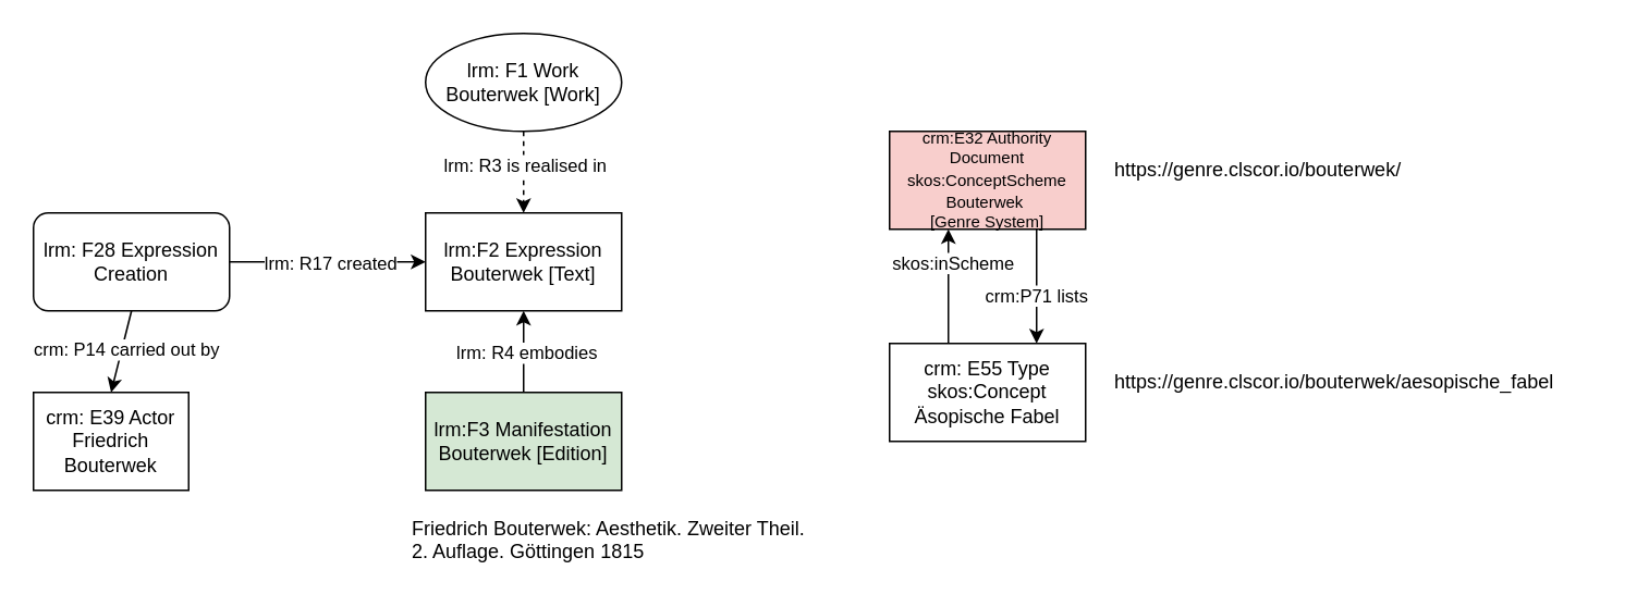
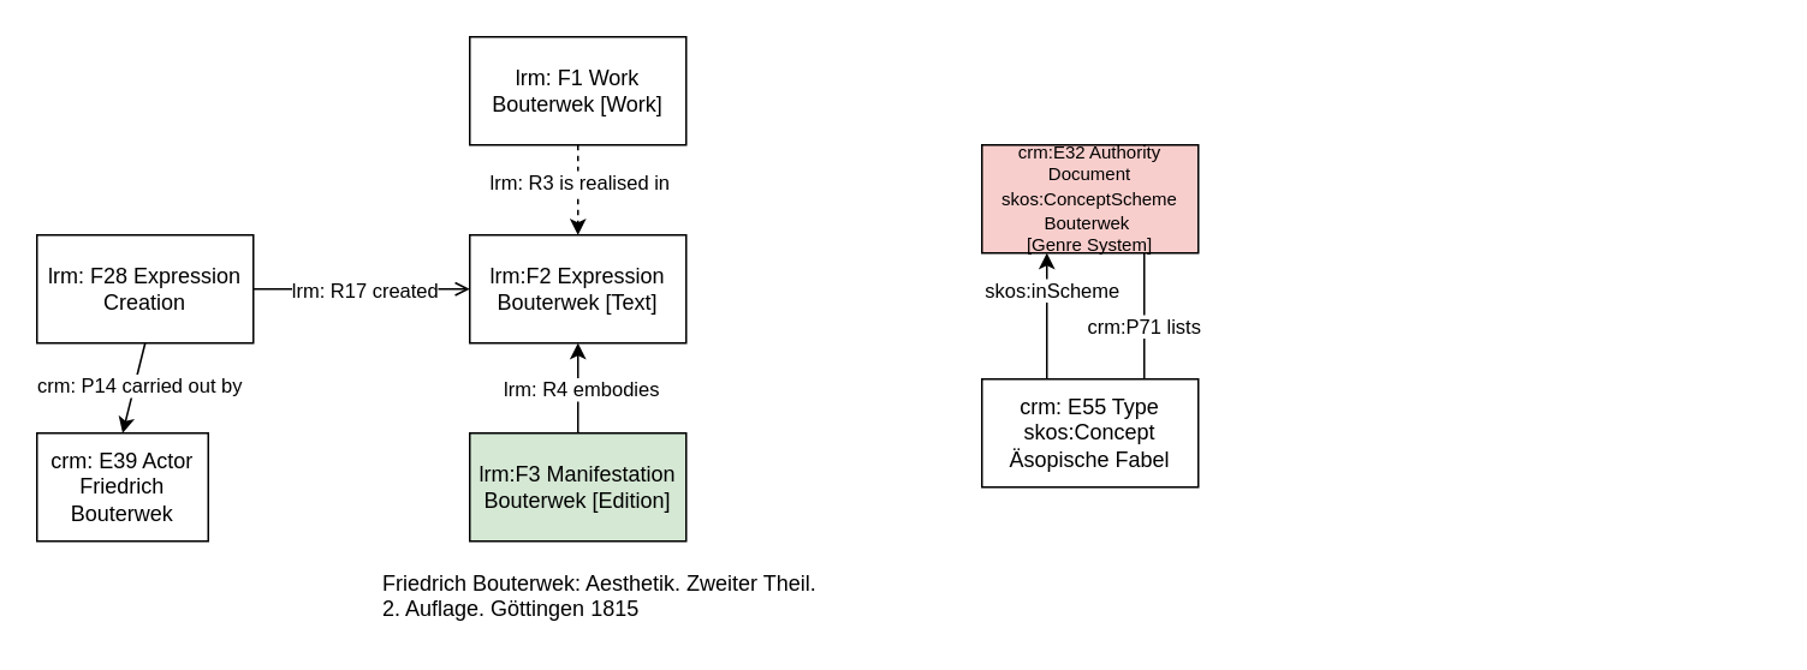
  <mxCell id="0" />
  <mxCell id="1" parent="0" />
  <mxCell id="2" value="&lt;div&gt;lrm:F3 Manifestation&lt;/div&gt;Bouterwek [Edition]" style="rounded=0;whiteSpace=wrap;html=1;fillColor=#d5e8d4;" vertex="1" parent="1"><mxGeometry x="260" y="240" width="120" height="60" as="geometry" /></mxCell>
- <mxCell id="3" value="Friedrich Bouterwek: Aesthetik. Zweiter Theil.&amp;nbsp;&lt;div&gt;2. Auflage. Göttingen 1815&lt;/div&gt;" style="text;whiteSpace=wrap;html=1;" vertex="1" parent="1"><mxGeometry x="250" y="310" width="250" height="40" as="geometry" /></mxCell>
+ <mxCell id="3" value="Friedrich Bouterwek: Aesthetik. Zweiter Theil.&amp;nbsp;&lt;div&gt;2. Auflage. Göttingen 1815&lt;/div&gt;" style="text;whiteSpace=wrap;html=1;" vertex="1" parent="1"><mxGeometry x="210" y="310" width="250" height="40" as="geometry" /></mxCell>
  <mxCell id="4" value="" style="endArrow=classic;html=1;rounded=0;exitX=0.5;exitY=0;exitDx=0;exitDy=0;entryX=0.5;entryY=1;entryDx=0;entryDy=0;" edge="1" parent="1" source="2" target="6"><mxGeometry width="50" height="50" relative="1" as="geometry"><mxPoint x="520" y="370" as="sourcePoint" /><mxPoint x="320" y="140" as="targetPoint" /></mxGeometry></mxCell>
  <mxCell id="5" value="lrm: R4 embodies" style="edgeLabel;html=1;align=center;verticalAlign=middle;resizable=0;points=[];" vertex="1" connectable="0" parent="4"><mxGeometry x="-0.013" y="-1" relative="1" as="geometry"><mxPoint as="offset" /></mxGeometry></mxCell>
  <mxCell id="6" value="lrm:F2 Expression&lt;div&gt;Bouterwek [Text]&lt;/div&gt;" style="rounded=0;whiteSpace=wrap;html=1;" vertex="1" parent="1"><mxGeometry x="260" y="130" width="120" height="60" as="geometry" /></mxCell>
  <mxCell id="7" value="" style="endArrow=classic;html=1;rounded=0;entryX=0.5;entryY=0;entryDx=0;entryDy=0;exitX=0.5;exitY=1;exitDx=0;exitDy=0;dashed=1;" edge="1" parent="1" source="9" target="6"><mxGeometry width="50" height="50" relative="1" as="geometry"><mxPoint x="320" y="50" as="sourcePoint" /><mxPoint x="570" y="320" as="targetPoint" /></mxGeometry></mxCell>
  <mxCell id="8" value="lrm: R3 is realised in" style="edgeLabel;html=1;align=center;verticalAlign=middle;resizable=0;points=[];" vertex="1" connectable="0" parent="7"><mxGeometry x="0.067" relative="1" as="geometry"><mxPoint y="-7" as="offset" /></mxGeometry></mxCell>
- <mxCell id="9" value="lrm: F1 Work&lt;div&gt;Bouterwek [Work]&lt;/div&gt;" style="ellipse;whiteSpace=wrap;html=1;" vertex="1" parent="1"><mxGeometry x="260" y="20" width="120" height="60" as="geometry" /></mxCell>
- <mxCell id="10" value="lrm: F28 Expression Creation" style="whiteSpace=wrap;html=1;rounded=1;" vertex="1" parent="1"><mxGeometry x="20" y="130" width="120" height="60" as="geometry" /></mxCell>
- <mxCell id="11" value="" style="endArrow=classic;html=1;rounded=0;exitX=1;exitY=0.5;exitDx=0;exitDy=0;entryX=0;entryY=0.5;entryDx=0;entryDy=0;" edge="1" parent="1" source="10" target="6"><mxGeometry width="50" height="50" relative="1" as="geometry"><mxPoint x="520" y="340" as="sourcePoint" /><mxPoint x="570" y="290" as="targetPoint" /></mxGeometry></mxCell>
+ <mxCell id="9" value="lrm: F1 Work&lt;div&gt;Bouterwek [Work]&lt;/div&gt;" style="rounded=0;whiteSpace=wrap;html=1;" vertex="1" parent="1"><mxGeometry x="260" y="20" width="120" height="60" as="geometry" /></mxCell>
+ <mxCell id="10" value="lrm: F28 Expression Creation" style="rounded=0;whiteSpace=wrap;html=1;" vertex="1" parent="1"><mxGeometry x="20" y="130" width="120" height="60" as="geometry" /></mxCell>
+ <mxCell id="11" value="" style="endArrow=open;html=1;rounded=0;exitX=1;exitY=0.5;exitDx=0;exitDy=0;entryX=0;entryY=0.5;entryDx=0;entryDy=0;" edge="1" parent="1" source="10" target="6"><mxGeometry width="50" height="50" relative="1" as="geometry"><mxPoint x="520" y="340" as="sourcePoint" /><mxPoint x="570" y="290" as="targetPoint" /></mxGeometry></mxCell>
  <mxCell id="12" value="lrm: R17 created" style="edgeLabel;html=1;align=center;verticalAlign=middle;resizable=0;points=[];" vertex="1" connectable="0" parent="11"><mxGeometry x="0.014" relative="1" as="geometry"><mxPoint as="offset" /></mxGeometry></mxCell>
  <mxCell id="13" value="" style="endArrow=classic;html=1;rounded=0;exitX=0.5;exitY=1;exitDx=0;exitDy=0;entryX=0.5;entryY=0;entryDx=0;entryDy=0;" edge="1" parent="1" source="10" target="15"><mxGeometry width="50" height="50" relative="1" as="geometry"><mxPoint x="520" y="340" as="sourcePoint" /><mxPoint x="80" y="260" as="targetPoint" /></mxGeometry></mxCell>
  <mxCell id="14" value="crm: P14 carried out by" style="edgeLabel;html=1;align=center;verticalAlign=middle;resizable=0;points=[];" vertex="1" connectable="0" parent="13"><mxGeometry x="-0.057" y="2" relative="1" as="geometry"><mxPoint as="offset" /></mxGeometry></mxCell>
  <mxCell id="15" value="crm: E39 Actor&lt;div&gt;Friedrich Bouterwek&lt;/div&gt;" style="rounded=0;whiteSpace=wrap;html=1;" vertex="1" parent="1"><mxGeometry x="20" y="240" width="95" height="60" as="geometry" /></mxCell>
- <mxCell id="16" value="" style="edgeStyle=orthogonalEdgeStyle;rounded=0;orthogonalLoop=1;jettySize=auto;html=1;exitX=0.75;exitY=1;exitDx=0;exitDy=0;entryX=0.75;entryY=0;entryDx=0;entryDy=0;" edge="1" parent="1" source="22" target="18"><mxGeometry relative="1" as="geometry"><mxPoint x="730" y="190" as="targetPoint" /><Array as="points"><mxPoint x="634" y="190" /><mxPoint x="634" y="190" /></Array></mxGeometry></mxCell>
+ <mxCell id="16" value="" style="edgeStyle=orthogonalEdgeStyle;rounded=0;orthogonalLoop=1;jettySize=auto;html=1;exitX=0.75;exitY=1;exitDx=0;exitDy=0;entryX=0.75;entryY=0;entryDx=0;entryDy=0;endArrow=none;" edge="1" parent="1" source="22" target="18"><mxGeometry relative="1" as="geometry"><mxPoint x="730" y="190" as="targetPoint" /><Array as="points"><mxPoint x="634" y="190" /><mxPoint x="634" y="190" /></Array></mxGeometry></mxCell>
  <mxCell id="17" value="crm:P71 lists" style="edgeLabel;html=1;align=center;verticalAlign=middle;resizable=0;points=[];" vertex="1" connectable="0" parent="16"><mxGeometry x="-0.035" y="-1" relative="1" as="geometry"><mxPoint y="6" as="offset" /></mxGeometry></mxCell>
  <mxCell id="18" value="crm: E55 Type&lt;div&gt;skos:Concept&lt;/div&gt;&lt;div&gt;Äsopische Fabel&lt;/div&gt;" style="rounded=0;whiteSpace=wrap;html=1;" vertex="1" parent="1"><mxGeometry x="544" y="210" width="120" height="60" as="geometry" /></mxCell>
- <mxCell id="19" value="https://genre.clscor.io/bouterwek/aesopische_fabel" style="text;whiteSpace=wrap;" vertex="1" parent="1"><mxGeometry x="680" y="220" width="300" height="40" as="geometry" /></mxCell>
  <mxCell id="20" value="" style="endArrow=classic;html=1;rounded=0;exitX=0.5;exitY=0;exitDx=0;exitDy=0;entryX=0.5;entryY=1;entryDx=0;entryDy=0;" edge="1" parent="1"><mxGeometry width="50" height="50" relative="1" as="geometry"><mxPoint x="580" y="210" as="sourcePoint" /><mxPoint x="580" y="140" as="targetPoint" /></mxGeometry></mxCell>
  <mxCell id="21" value="skos:inScheme" style="edgeLabel;html=1;align=center;verticalAlign=middle;resizable=0;points=[];" vertex="1" connectable="0" parent="20"><mxGeometry x="-0.054" y="-2" relative="1" as="geometry"><mxPoint y="-17" as="offset" /></mxGeometry></mxCell>
  <mxCell id="22" value="&lt;div style=&quot;font-size: 10px;&quot;&gt;&lt;font style=&quot;font-size: 10px;&quot;&gt;crm:E32 Authority Document&lt;/font&gt;&lt;/div&gt;&lt;font style=&quot;font-size: 10px;&quot;&gt;skos:ConceptScheme&lt;/font&gt;&lt;div style=&quot;font-size: 10px;&quot;&gt;&lt;font style=&quot;font-size: 10px;&quot;&gt;Bouterwek&amp;nbsp;&lt;/font&gt;&lt;/div&gt;&lt;div style=&quot;font-size: 10px;&quot;&gt;&lt;font style=&quot;font-size: 10px;&quot;&gt;[Genre System]&lt;/font&gt;&lt;/div&gt;" style="rounded=0;whiteSpace=wrap;html=1;fillColor=#f8cecc;" vertex="1" parent="1"><mxGeometry x="544" y="80" width="120" height="60" as="geometry" /></mxCell>
- <mxCell id="23" value="https://genre.clscor.io/bouterwek/" style="text;whiteSpace=wrap;html=1;" vertex="1" parent="1"><mxGeometry x="680" y="90" width="210" height="40" as="geometry" /></mxCell>
